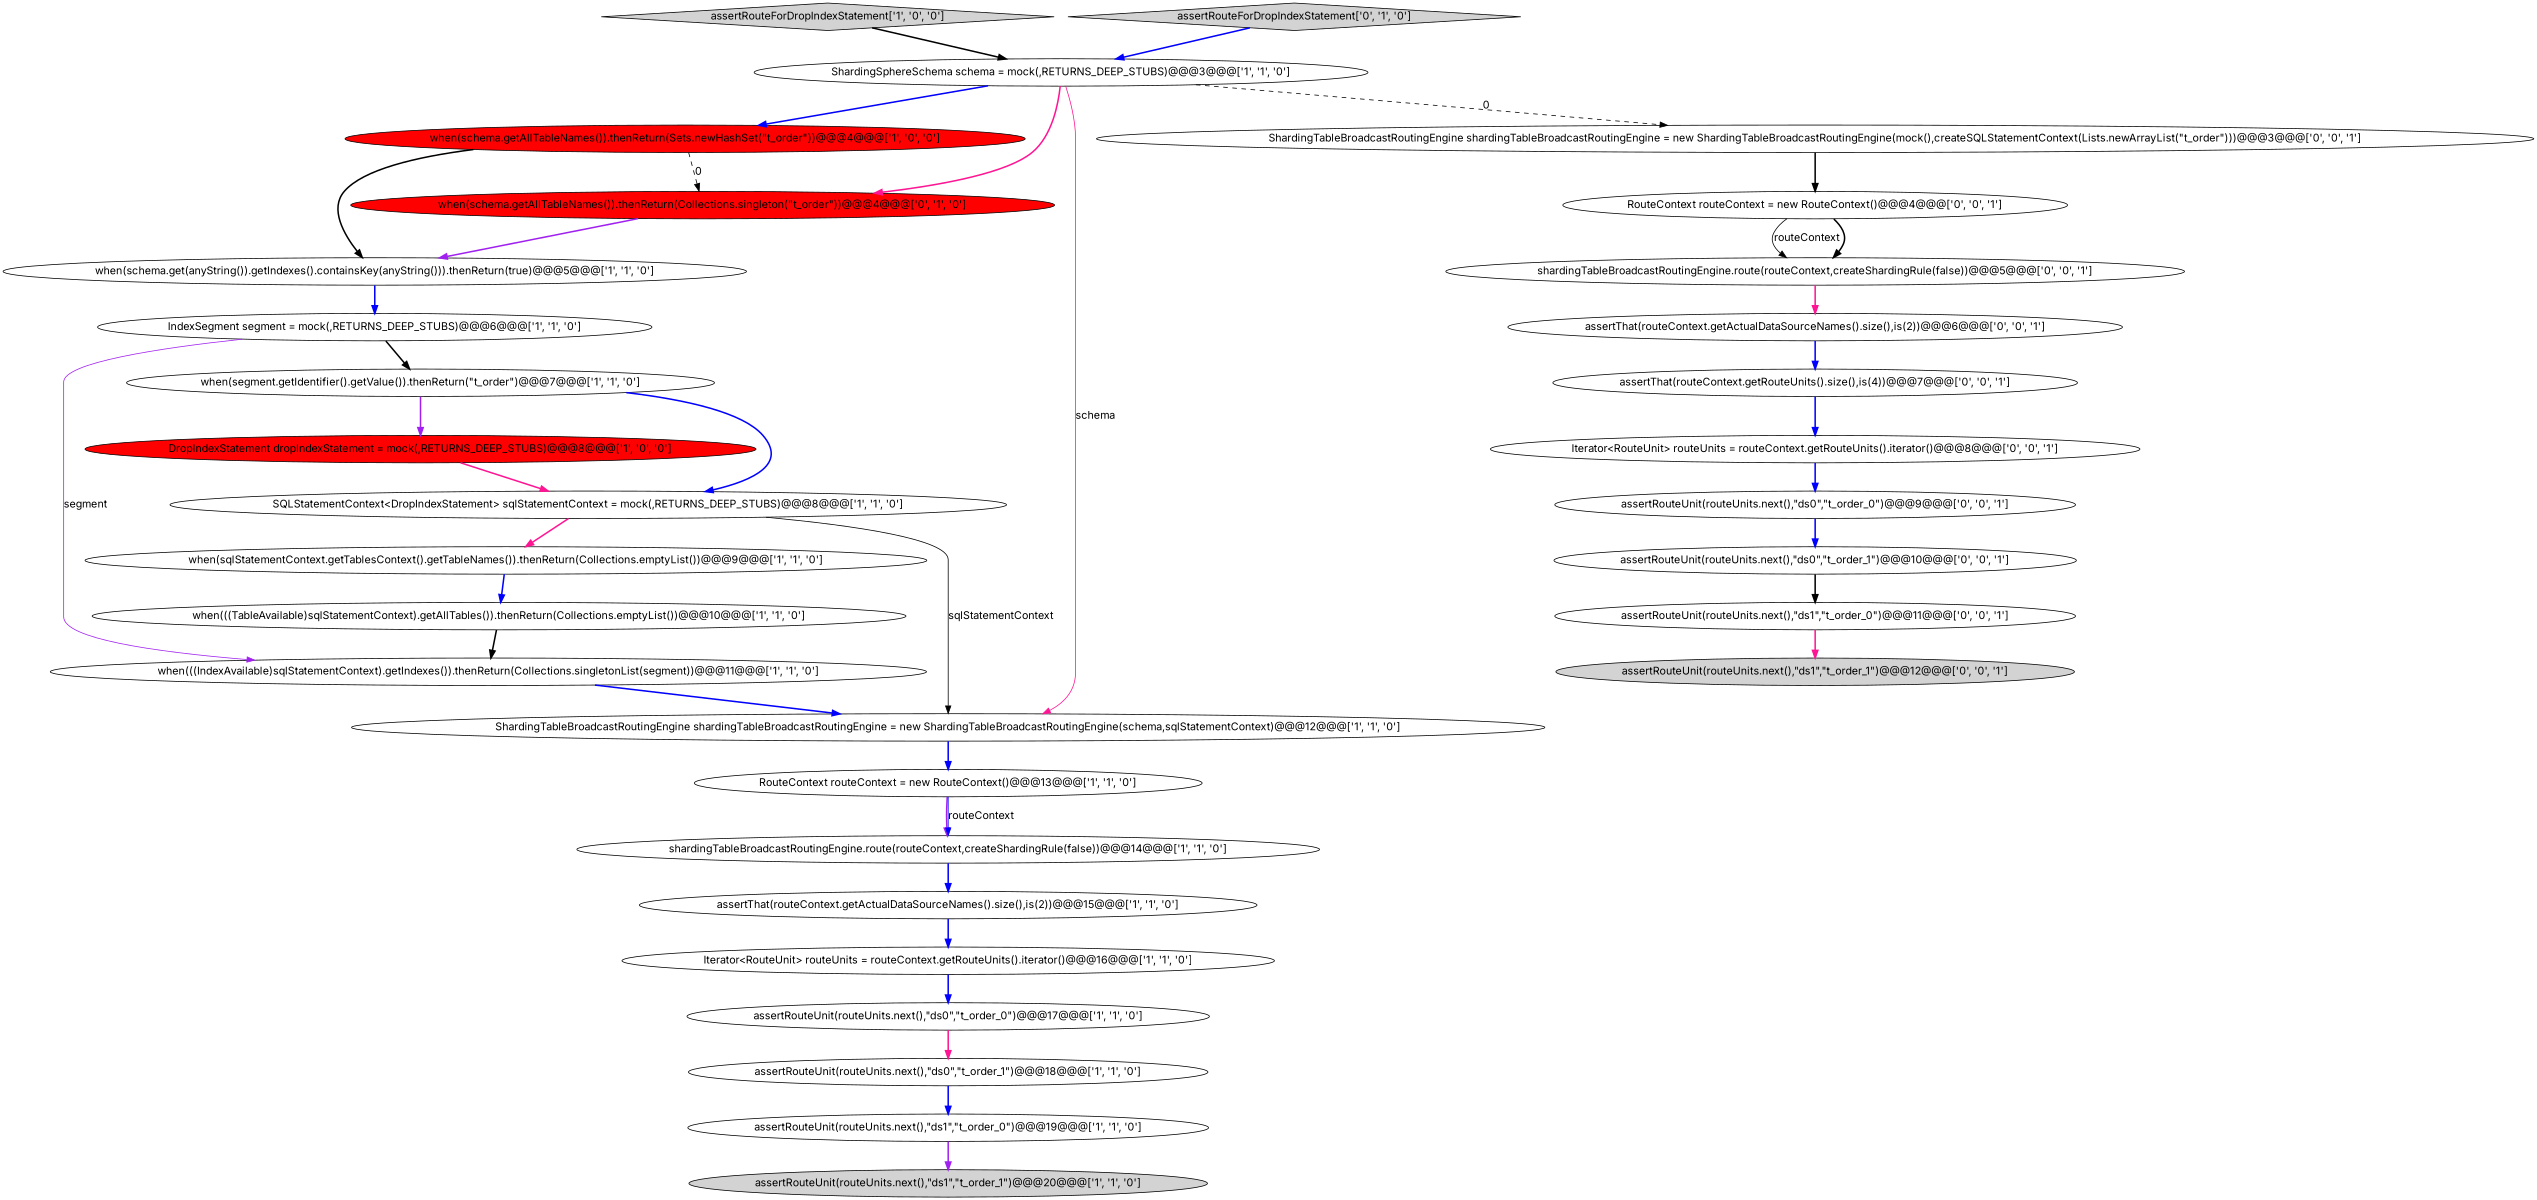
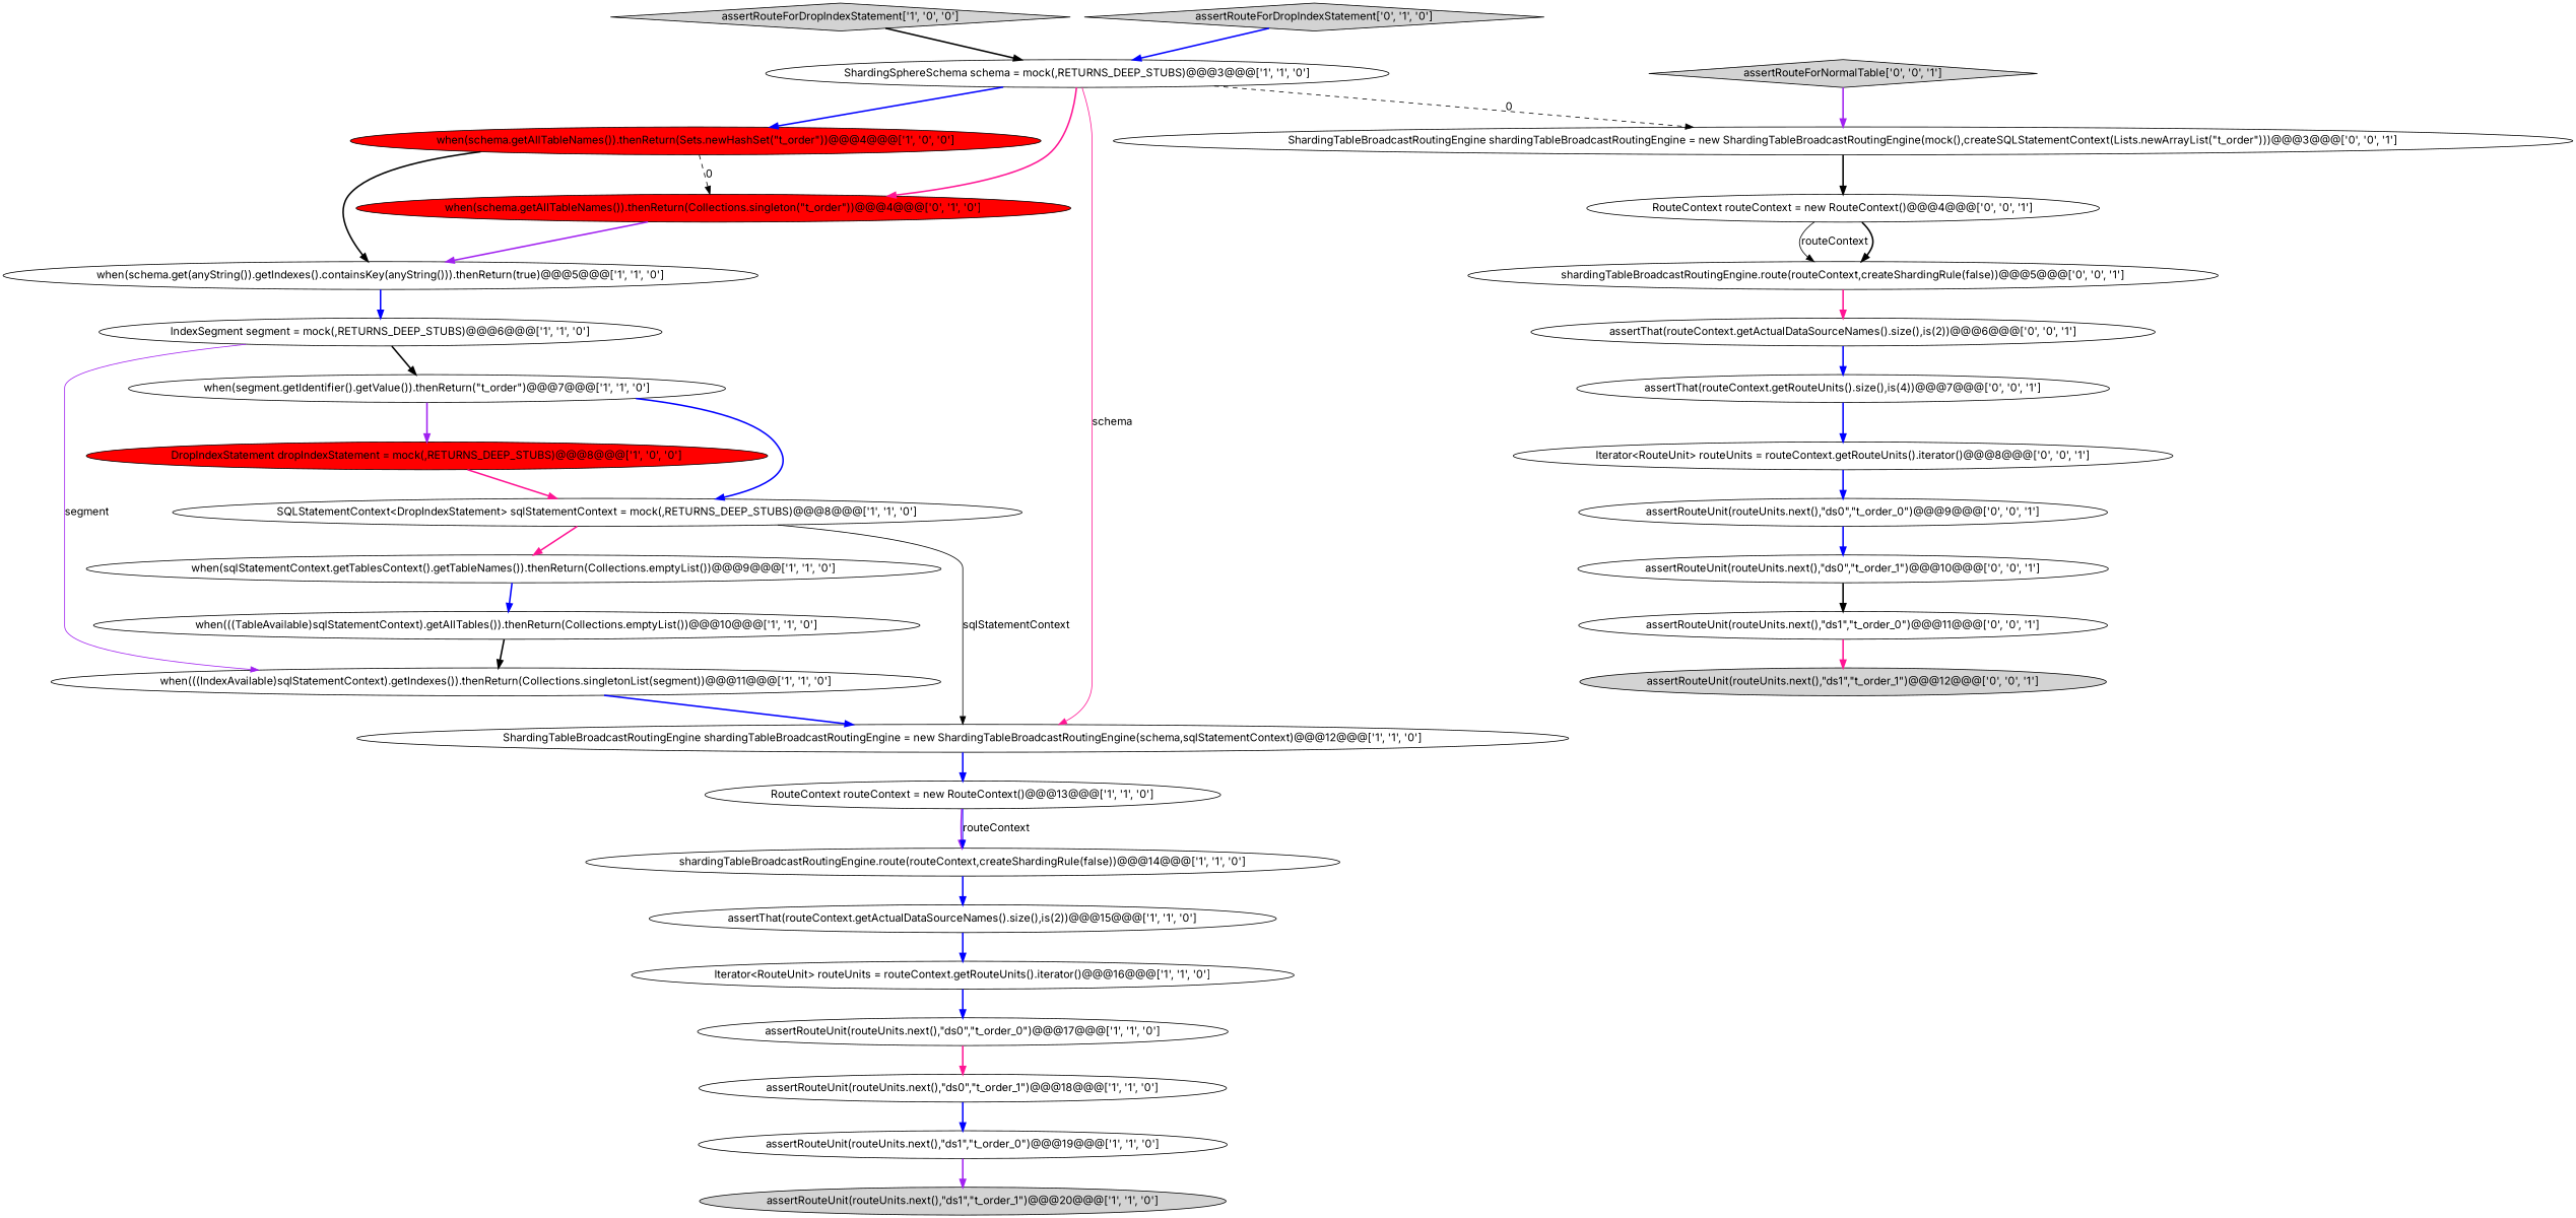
  digraph {
    fontname=Inter
    node [fillcolor=white shape=ellipse style=filled fontname=Inter]
    edge [style=bold color=blue fontname=Inter]
    n1 [label="assertRouteUnit(routeUnits.next(),\"ds0\",\"t_order_1\")@@@18@@@['1', '1', '0']"]
    n2 [label="assertRouteUnit(routeUnits.next(),\"ds1\",\"t_order_0\")@@@19@@@['1', '1', '0']"]
    n3 [fillcolor=lightgray label="assertRouteForDropIndexStatement['1', '0', '0']" shape=diamond]
    n4 [label="ShardingSphereSchema schema = mock(,RETURNS_DEEP_STUBS)@@@3@@@['1', '1', '0']"]
    n5 [label="assertThat(routeContext.getActualDataSourceNames().size(),is(2))@@@15@@@['1', '1', '0']"]
    n6 [label="Iterator<RouteUnit> routeUnits = routeContext.getRouteUnits().iterator()@@@16@@@['1', '1', '0']"]
    n7 [fillcolor=lightgray label="assertRouteUnit(routeUnits.next(),\"ds1\",\"t_order_1\")@@@12@@@['0', '0', '1']"]
    n8 [label="shardingTableBroadcastRoutingEngine.route(routeContext,createShardingRule(false))@@@14@@@['1', '1', '0']"]
    n9 [label="ShardingTableBroadcastRoutingEngine shardingTableBroadcastRoutingEngine = new ShardingTableBroadcastRoutingEngine(schema,sqlStatementContext)@@@12@@@['1', '1', '0']"]
    n10 [label="RouteContext routeContext = new RouteContext()@@@13@@@['1', '1', '0']"]
    n11 [label="assertRouteUnit(routeUnits.next(),\"ds0\",\"t_order_1\")@@@10@@@['0', '0', '1']"]
    n12 [label="assertRouteUnit(routeUnits.next(),\"ds1\",\"t_order_0\")@@@11@@@['0', '0', '1']"]
    n13 [label="when(((TableAvailable)sqlStatementContext).getAllTables()).thenReturn(Collections.emptyList())@@@10@@@['1', '1', '0']"]
    n14 [label="when(((IndexAvailable)sqlStatementContext).getIndexes()).thenReturn(Collections.singletonList(segment))@@@11@@@['1', '1', '0']"]
    n15 [fillcolor=lightgray label="assertRouteUnit(routeUnits.next(),\"ds1\",\"t_order_1\")@@@20@@@['1', '1', '0']"]
    n16 [fillcolor=red label="DropIndexStatement dropIndexStatement = mock(,RETURNS_DEEP_STUBS)@@@8@@@['1', '0', '0']"]
    n17 [label="SQLStatementContext<DropIndexStatement> sqlStatementContext = mock(,RETURNS_DEEP_STUBS)@@@8@@@['1', '1', '0']"]
    n18 [label="assertRouteUnit(routeUnits.next(),\"ds0\",\"t_order_0\")@@@9@@@['0', '0', '1']"]
    n19 [label="when(sqlStatementContext.getTablesContext().getTableNames()).thenReturn(Collections.emptyList())@@@9@@@['1', '1', '0']"]
    n20 [label="Iterator<RouteUnit> routeUnits = routeContext.getRouteUnits().iterator()@@@8@@@['0', '0', '1']"]
    n21 [label="assertThat(routeContext.getActualDataSourceNames().size(),is(2))@@@6@@@['0', '0', '1']"]
    n22 [label="assertThat(routeContext.getRouteUnits().size(),is(4))@@@7@@@['0', '0', '1']"]
    n23 [label="when(segment.getIdentifier().getValue()).thenReturn(\"t_order\")@@@7@@@['1', '1', '0']"]
    n24 [label="RouteContext routeContext = new RouteContext()@@@4@@@['0', '0', '1']"]
    n25 [label="shardingTableBroadcastRoutingEngine.route(routeContext,createShardingRule(false))@@@5@@@['0', '0', '1']"]
    n26 [label="IndexSegment segment = mock(,RETURNS_DEEP_STUBS)@@@6@@@['1', '1', '0']"]
    n27 [fillcolor=red label="when(schema.getAllTableNames()).thenReturn(Sets.newHashSet(\"t_order\"))@@@4@@@['1', '0', '0']"]
    n28 [fillcolor=red label="when(schema.getAllTableNames()).thenReturn(Collections.singleton(\"t_order\"))@@@4@@@['0', '1', '0']"]
    n29 [label="when(schema.get(anyString()).getIndexes().containsKey(anyString())).thenReturn(true)@@@5@@@['1', '1', '0']"]
    n30 [fillcolor=lightgray label="assertRouteForDropIndexStatement['0', '1', '0']" shape=diamond]
    n31 [label="assertRouteUnit(routeUnits.next(),\"ds0\",\"t_order_0\")@@@17@@@['1', '1', '0']"]
+   n32 [fillcolor=lightgray label="assertRouteForNormalTable['0', '0', '1']" shape=diamond]
    n33 [label="ShardingTableBroadcastRoutingEngine shardingTableBroadcastRoutingEngine = new ShardingTableBroadcastRoutingEngine(mock(),createSQLStatementContext(Lists.newArrayList(\"t_order\")))@@@3@@@['0', '0', '1']"]
    n1 -> n2
    n2 -> n15 [color=purple]
    n3 -> n4 [color=black]
    n4 -> n9 [label=schema style=solid color=deeppink]
    n4 -> n27
    n4 -> n28 [color=deeppink]
    n4 -> n33 [label=0 style=dashed color=black]
    n5 -> n6
    n6 -> n31
    n8 -> n5
    n9 -> n10
    n10 -> n8 [color=purple]
    n10 -> n8 [label=routeContext style=solid]
    n11 -> n12 [color=black]
    n12 -> n7 [color=deeppink]
    n13 -> n14 [color=black]
    n14 -> n9
    n16 -> n17 [color=deeppink]
    n17 -> n9 [label=sqlStatementContext style=solid color=black]
    n17 -> n19 [color=deeppink]
    n18 -> n11
    n19 -> n13
    n20 -> n18
    n21 -> n22
    n22 -> n20
    n23 -> n16 [color=purple]
    n23 -> n17
    n24 -> n25 [color=black]
    n24 -> n25 [label=routeContext style=solid color=black]
    n25 -> n21 [color=deeppink]
    n26 -> n14 [label=segment style=solid color=purple]
    n26 -> n23 [color=black]
    n27 -> n28 [label=0 style=dashed color=black]
    n27 -> n29 [color=black]
    n28 -> n29 [color=purple]
    n29 -> n26
    n30 -> n4
    n31 -> n1 [color=deeppink]
+   n32 -> n33 [color=purple]
    n33 -> n24 [color=black]
  }
